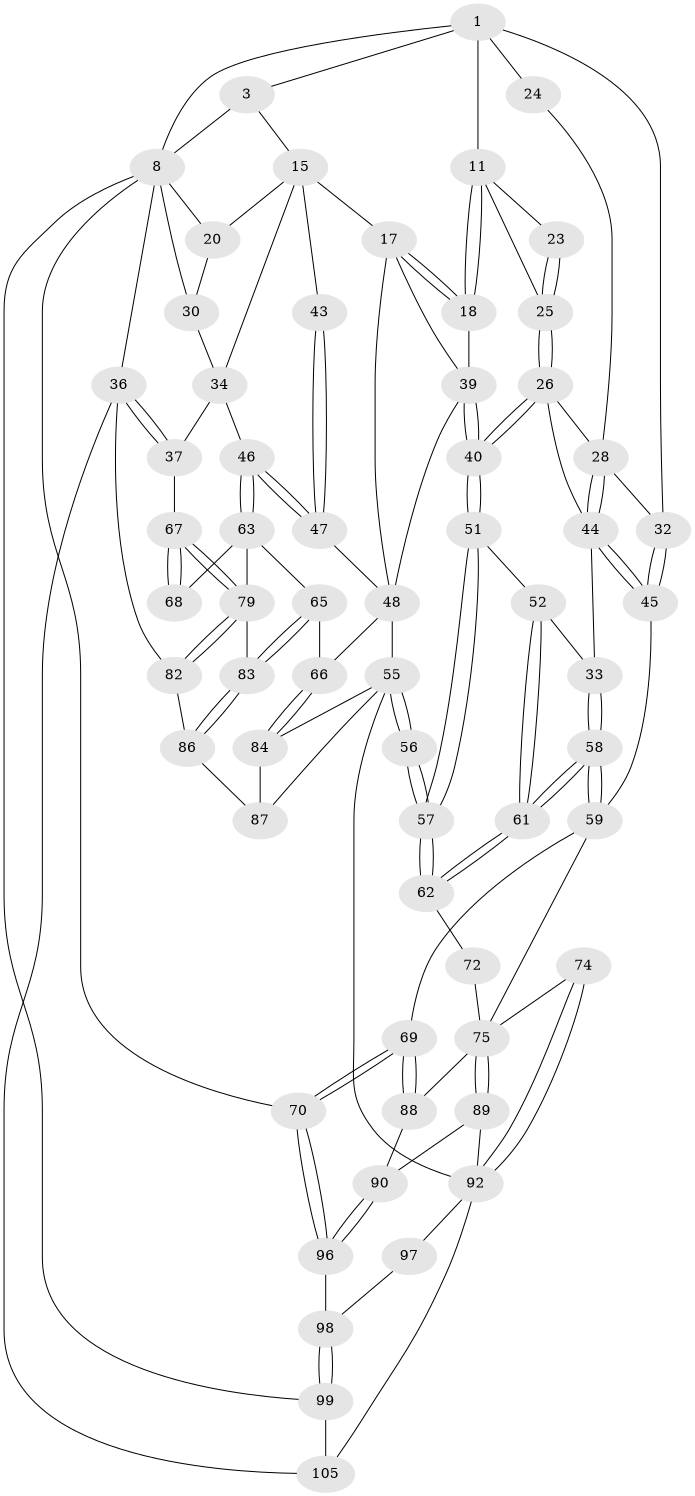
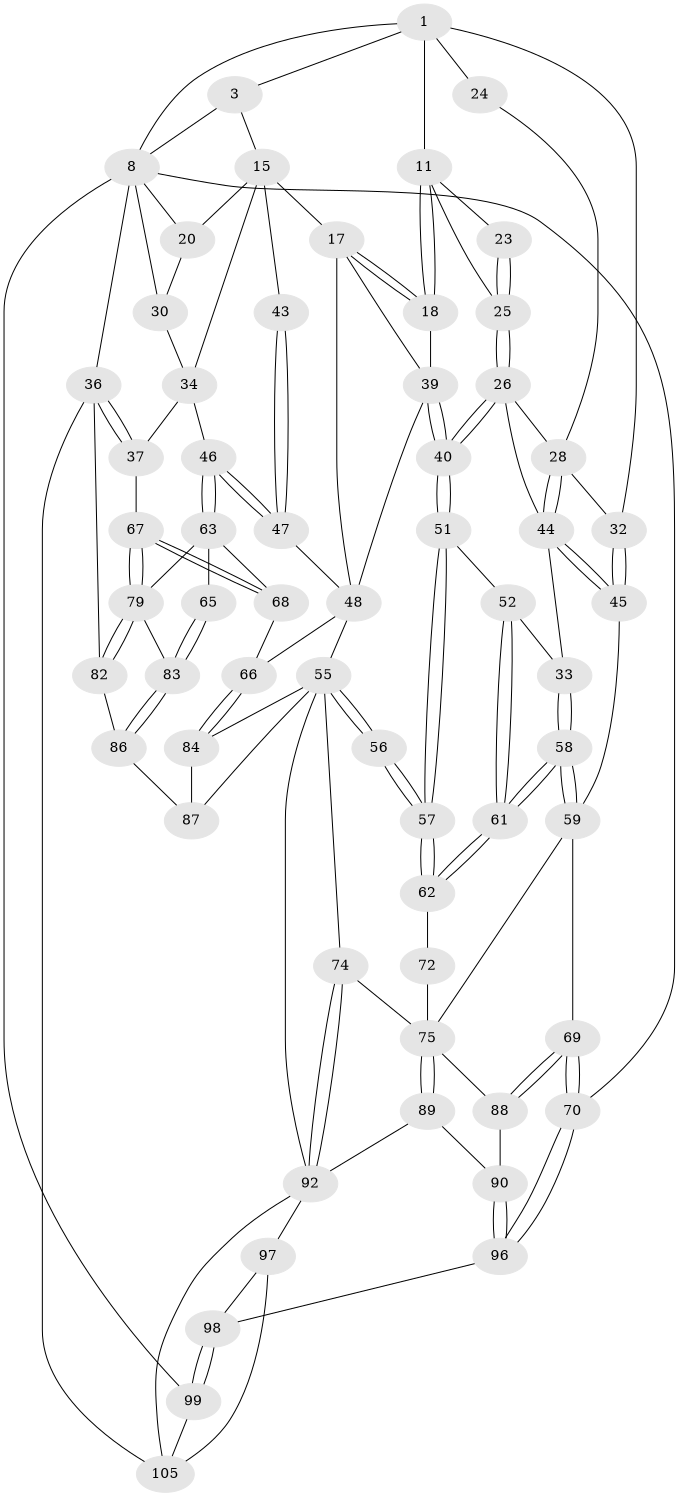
  graph {
    node [color=gray90 style=filled]
    1 [super="+2+5"]
    3 [super="+9+4"]
    8 [super="+10+71"]
    11 [super="+12"]
    24
    32
    15 [super="+16+21"]
    20
    30 [super="+33"]
    36 [super="+81"]
    70
    99
    18 [super="+22"]
    23
    25
    28 [super="+29"]
    45
    17 [super="+41"]
    34 [super="+38"]
    43
    37
    82 [super="+91"]
    n23 [label=105 super="+101"]
    96
    39 [super="+42"]
    26 [super="+27"]
    48 [super="+49"]
    46
    47
    40
    55 [super="+73"]
    66
    44 [super="+50"]
    51
    n35 [label=33]
    59 [super="+60"]
    67
    63 [super="+64"]
    86
    68
    79 [super="+80"]
    52
    57
    58
    69
    75 [super="+76"]
    65
    56
    74
    84
    87
    92 [super="+95+93"]
    61
    62
    97
    72
    88
    89
    83
    90
    98
    1 -- 3
    1 -- 8
    1 -- 11 [weight=2]
    1 -- 24 [weight=2]
    1 -- 32
    3 -- 8 [weight=2]
    3 -- 15
    8 -- 20
    8 -- 30 [weight=2]
    8 -- 36 [weight=3]
    8 -- 70
    8 -- 99
    11 -- 18
    11 -- 18
    11 -- 23
    11 -- 25
    24 -- 28
    32 -- 45
    32 -- 45
    15 -- 20
    15 -- 17
    15 -- 34
    15 -- 43 [weight=2]
    20 -- 30
    30 -- 34
    36 -- 37
    36 -- 37
    36 -- 82 [weight=2]
    36 -- n23
    70 -- 96
    70 -- 96
    99 -- n23
    18 -- 39
    23 -- 25
    23 -- 25
    25 -- 26
    25 -- 26
    28 -- 32
    28 -- 44
    28 -- 44
    45 -- 59
    17 -- 18
    17 -- 18
    17 -- 39
    17 -- 48
    34 -- 37
    34 -- 46
    43 -- 47
    43 -- 47
    37 -- 67
    82 -- 86
    96 -- 98
    39 -- 48
    39 -- 40
    39 -- 40
    26 -- 28
    26 -- 40
    26 -- 40
    26 -- 44
    48 -- 55
    48 -- 66
    46 -- 47
    46 -- 47
    46 -- 63
    46 -- 63
    47 -- 48
    40 -- 51
    40 -- 51
    55 -- 56
    55 -- 56
+   55 -- 74
    55 -- 84
    55 -- 87
    55 -- 92
    66 -- 84
    66 -- 84
    44 -- 45
    44 -- 45
    44 -- n35
    51 -- 52
    51 -- 57
    51 -- 57
    n35 -- 58
    n35 -- 58
    59 -- 69
    59 -- 75
    67 -- 68
    67 -- 68
    67 -- 79
    67 -- 79
    63 -- 68 [weight=2]
    63 -- 79
    63 -- 65
    86 -- 87
    79 -- 82
    79 -- 82
    79 -- 83
    52 -- n35
    52 -- 61
    52 -- 61
    57 -- 62
    57 -- 62
    58 -- 59
    58 -- 59
    58 -- 61
    58 -- 61
    69 -- 70
    69 -- 70
    69 -- 88
    69 -- 88
    75 -- 88
    75 -- 89
    75 -- 89
-   65 -- 66
+   68 -- 66
    65 -- 83
    65 -- 83
    56 -- 57
    56 -- 57
    74 -- 75
    74 -- 92
    74 -- 92
    84 -- 87
    92 -- n23
    92 -- 97
    61 -- 62
    61 -- 62
    62 -- 72
+   97 -- n23
    97 -- 98
    72 -- 75
    88 -- 90
    89 -- 92
    89 -- 90
    83 -- 86
    83 -- 86
    90 -- 96
    90 -- 96
    98 -- 99
    98 -- 99
  }
